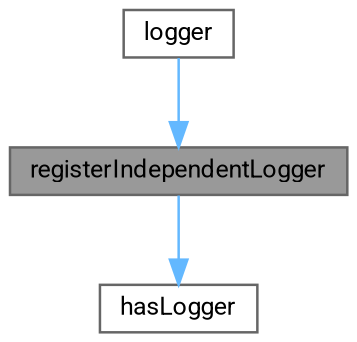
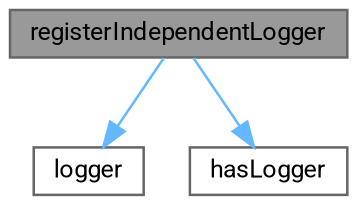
  digraph {
    fontname=Roboto
    rankdir=TB
    node [color=grey40 fillcolor=white fontname=Roboto fontsize=10 shape=box style=filled]
    edge [color=steelblue1 fontname=Roboto fontsize=10 labelfontname=Helvetica labelfontsize=10 style=solid]
    n1 [color=gray40 fillcolor=grey60 fontcolor=black height=0.2 label=registerIndependentLogger width=0.4]
    n2 [height=0.2 label=logger width=0.4]
    n3 [height=0.2 label=hasLogger width=0.4]
-   n2 -> n1
+   n1 -> n2
    n1 -> n3
  }
